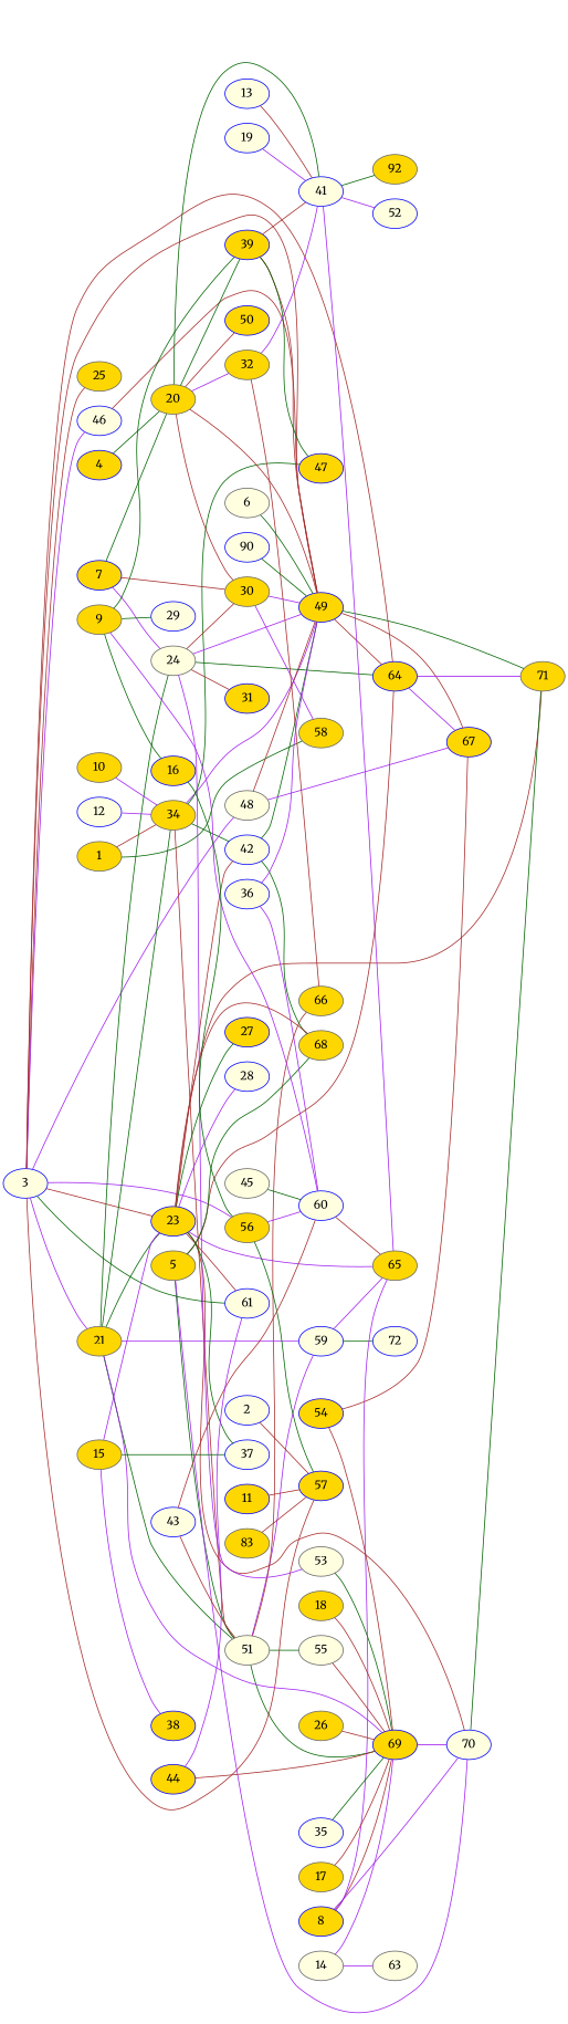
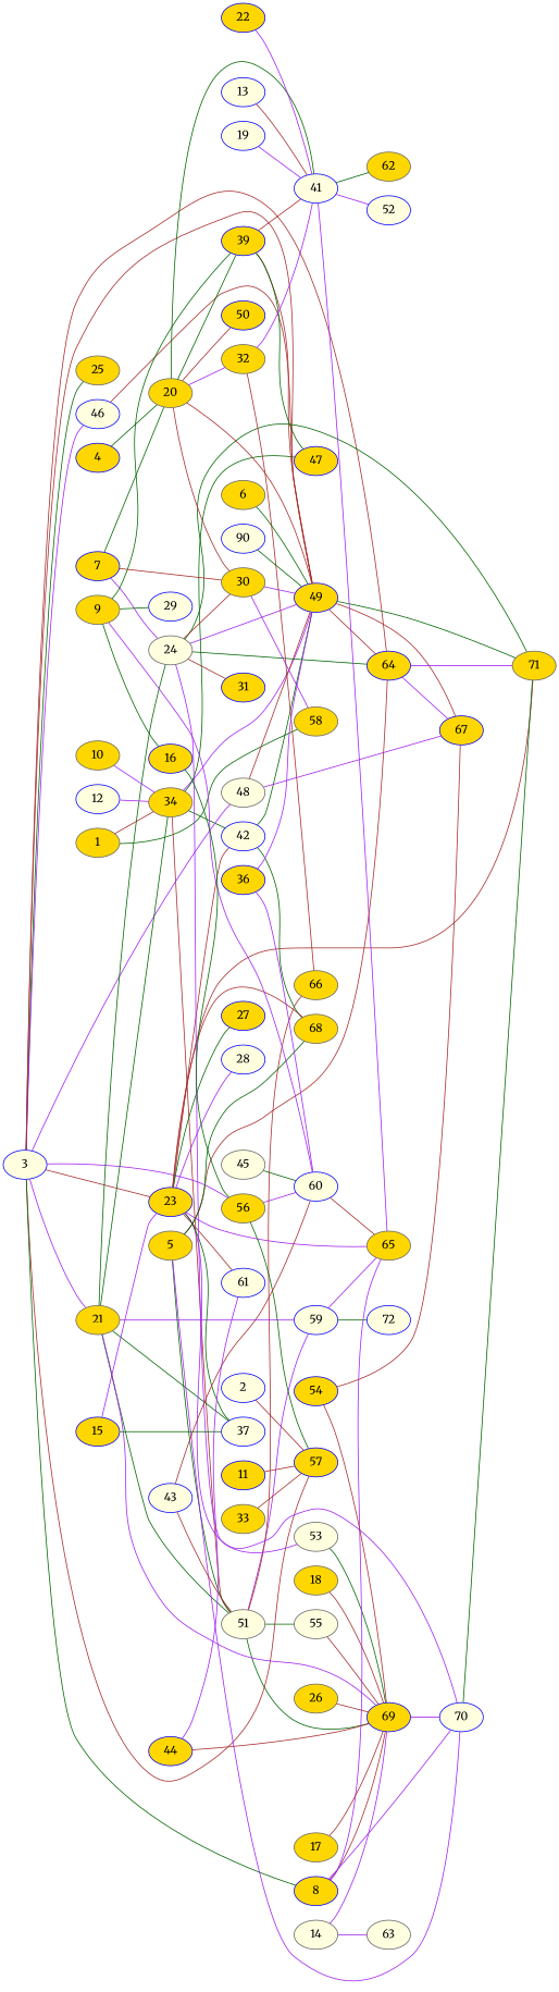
  graph {
    fontname=Merriweather
    rankdir=LR
    node [color=blue fillcolor=gold fontname=Merriweather style=filled]
    edge [color=brown fontname=Merriweather weight=1.0]
    1 [color=gray40]
    34 [color=gray40]
    58 [color=gray40]
    49
    51 [color=gray40 fillcolor=lightyellow]
    42 [fillcolor=lightyellow]
    47
    2 [fillcolor=lightyellow]
    57
    3 [fillcolor=lightyellow]
    21 [color=gray40]
    23
    25 [color=gray40]
    46 [fillcolor=lightyellow]
    48 [color=gray40 fillcolor=lightyellow]
    56 [color=gray40]
    61 [fillcolor=lightyellow]
    64
    24 [color=gray40 fillcolor=lightyellow]
    69
    59 [fillcolor=lightyellow]
    68 [color=gray40]
    70 [fillcolor=lightyellow]
    65 [color=gray40]
    37 [fillcolor=lightyellow]
    27
    28 [fillcolor=lightyellow]
    71 [color=gray40]
    67
    60 [fillcolor=lightyellow]
    20 [color=gray40]
    4
    30 [color=gray40]
    39
    41 [fillcolor=lightyellow]
    32 [color=gray40]
    50
    5 [color=gray40]
    66 [color=gray40]
    55 [color=gray40 fillcolor=lightyellow]
-   6 [color=gray40 fillcolor=lightyellow]
+   6 [color=gray40]
    7
    31
    53 [color=gray40 fillcolor=lightyellow]
    8
    9 [color=gray40]
    16
    29 [fillcolor=lightyellow]
    10 [color=gray40]
    11
    12 [fillcolor=lightyellow]
    13 [fillcolor=lightyellow]
    52 [fillcolor=lightyellow]
-   62 [color=gray40 label=92]
+   62 [color=gray40]
    14 [color=gray40 fillcolor=lightyellow]
    63 [color=gray40 fillcolor=lightyellow]
-   15 [color=gray40]
-   38
+   15
    17 [color=gray40]
    18 [color=gray40]
    19 [fillcolor=lightyellow]
    72 [fillcolor=lightyellow]
+   22
    26 [color=gray40]
-   33 [color=gray40 label=83]
-   35 [fillcolor=lightyellow]
-   36 [fillcolor=lightyellow]
+   33 [color=gray40]
+   36
    n68 [fillcolor=lightyellow label=90]
    43 [fillcolor=lightyellow]
    44
    45 [color=gray40 fillcolor=lightyellow]
    54
    1 -- 34
    1 -- 58 [color=darkgreen]
    34 -- 49 [color=purple]
    34 -- 51
    34 -- 42 [color=darkgreen]
    34 -- 47 [color=darkgreen]
    49 -- 64
    49 -- 71 [color=darkgreen]
    49 -- 67
    51 -- 69 [color=darkgreen]
    51 -- 59 [color=purple]
    51 -- 66
    51 -- 55 [color=darkgreen]
    42 -- 49 [color=darkgreen]
    42 -- 68 [color=darkgreen]
    2 -- 57
    3 -- 49
    3 -- 57
    3 -- 21 [color=purple]
    3 -- 23
-   3 -- 25
+   3 -- 25 [color=darkgreen]
    3 -- 46 [color=purple]
    3 -- 48 [color=purple]
    3 -- 56 [color=purple]
-   3 -- 61 [color=darkgreen]
+   3 -- 8 [color=darkgreen]
    3 -- 64
    21 -- 34 [color=darkgreen]
    21 -- 51 [color=darkgreen]
-   21 -- 23 [color=darkgreen]
+   21 -- 37 [color=darkgreen]
    21 -- 24 [color=darkgreen]
    21 -- 69 [color=purple]
    21 -- 59 [color=purple weight=2.0]
    23 -- 42
    23 -- 61
    23 -- 68
-   23 -- 70
+   23 -- 70 [color=purple]
    23 -- 65 [color=purple]
    23 -- 37 [color=darkgreen]
    23 -- 27 [color=darkgreen]
    23 -- 28 [color=purple]
    23 -- 71
    46 -- 49
    48 -- 49
    48 -- 67 [color=purple]
    56 -- 57 [color=darkgreen]
    56 -- 60 [color=purple]
    64 -- 71 [color=purple]
    64 -- 67 [color=purple]
    24 -- 49 [color=purple]
    24 -- 64 [color=darkgreen]
+   24 -- 71 [color=darkgreen]
    24 -- 30
    24 -- 31
    24 -- 53 [color=purple]
    69 -- 70 [color=purple weight=2.0]
    59 -- 65 [color=purple]
    59 -- 72 [color=darkgreen]
    70 -- 71 [color=darkgreen]
    60 -- 65
    20 -- 49
    20 -- 30
    20 -- 39 [color=darkgreen]
    20 -- 41 [color=darkgreen]
    20 -- 32 [color=purple]
    20 -- 50
    4 -- 20 [color=darkgreen]
    30 -- 58 [color=purple]
    30 -- 49 [color=purple]
    39 -- 49
    39 -- 47 [color=darkgreen]
    39 -- 41 [weight=2.0]
    41 -- 65 [color=purple]
    41 -- 52 [color=purple]
    41 -- 62 [color=darkgreen]
    32 -- 41 [color=purple]
    32 -- 66
    5 -- 51 [color=darkgreen]
    5 -- 64
    5 -- 68 [color=darkgreen]
    5 -- 70 [color=purple]
    55 -- 69
    6 -- 49 [color=darkgreen]
    7 -- 24 [color=purple]
    7 -- 20 [color=darkgreen]
    7 -- 30
    53 -- 69 [color=darkgreen]
    8 -- 69
    8 -- 70 [color=purple]
    8 -- 65 [color=purple]
    9 -- 60 [color=purple]
    9 -- 39 [color=darkgreen weight=2.0]
    9 -- 16 [color=darkgreen]
    9 -- 29 [color=darkgreen]
    16 -- 56 [color=darkgreen]
    10 -- 34 [color=purple]
    11 -- 57
    12 -- 34 [color=purple]
    13 -- 41
    14 -- 69 [color=purple]
    14 -- 63 [color=purple]
    15 -- 23 [color=purple]
    15 -- 37 [color=darkgreen]
-   15 -- 38 [color=purple]
    17 -- 69
    18 -- 69
    19 -- 41 [color=purple]
+   22 -- 41 [color=purple]
    26 -- 69
    33 -- 57
-   35 -- 69 [color=darkgreen]
    36 -- 49 [color=purple]
    36 -- 60 [color=purple]
    n68 -- 49 [color=darkgreen]
    43 -- 51
    43 -- 60
    44 -- 61 [color=purple]
    44 -- 69
    45 -- 60 [color=darkgreen]
    54 -- 69
    54 -- 67
  }
